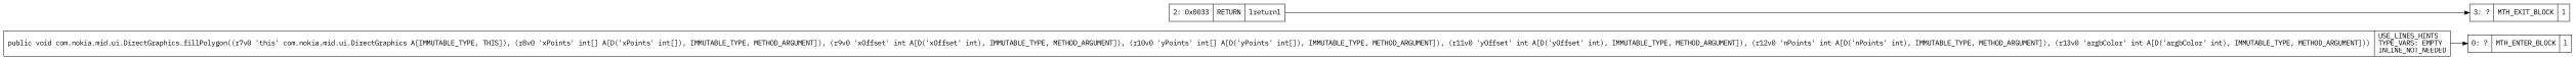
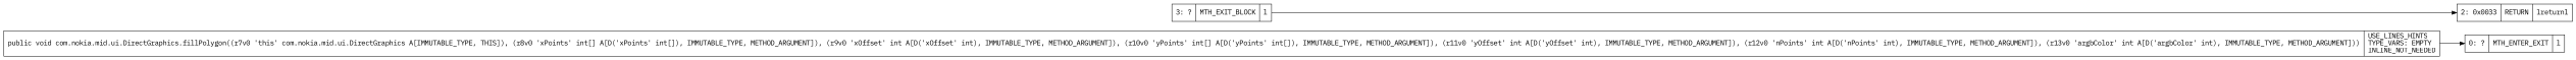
  digraph {
    fontname="IBM Plex Mono"
    rankdir=LR
    node [fontname="IBM Plex Mono" shape=record]
    edge [fontname="IBM Plex Mono"]
-   n1 [label="{0\:\ ?|MTH_ENTER_BLOCK\l|l}"]
+   n1 [label="{0\:\ ?|MTH_ENTER_EXIT\l|l}"]
    n2 [label="{2\:\ 0x0033|RETURN\l|lreturnl}"]
    n3 [label="{3\:\ ?|MTH_EXIT_BLOCK\l|l}"]
    n4 [label="{public void com.nokia.mid.ui.DirectGraphics.fillPolygon((r7v0 'this' com.nokia.mid.ui.DirectGraphics A[IMMUTABLE_TYPE, THIS]), (r8v0 'xPoints' int[] A[D('xPoints' int[]), IMMUTABLE_TYPE, METHOD_ARGUMENT]), (r9v0 'xOffset' int A[D('xOffset' int), IMMUTABLE_TYPE, METHOD_ARGUMENT]), (r10v0 'yPoints' int[] A[D('yPoints' int[]), IMMUTABLE_TYPE, METHOD_ARGUMENT]), (r11v0 'yOffset' int A[D('yOffset' int), IMMUTABLE_TYPE, METHOD_ARGUMENT]), (r12v0 'nPoints' int A[D('nPoints' int), IMMUTABLE_TYPE, METHOD_ARGUMENT]), (r13v0 'argbColor' int A[D('argbColor' int), IMMUTABLE_TYPE, METHOD_ARGUMENT]))  | USE_LINES_HINTS\lTYPE_VARS: EMPTY\lINLINE_NOT_NEEDED\l}"]
-   n2 -> n3
+   n3 -> n2
    n4 -> n1
  }
